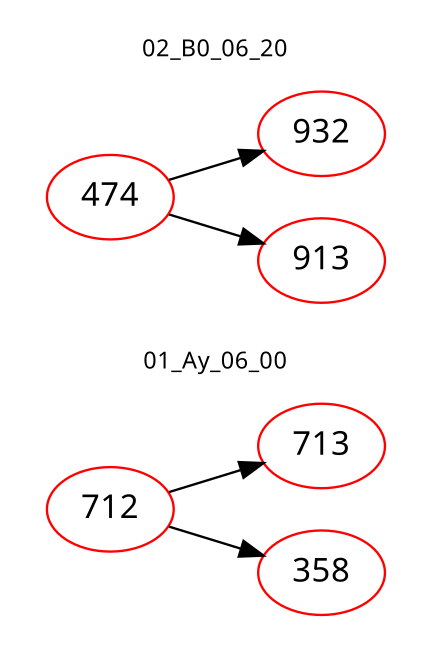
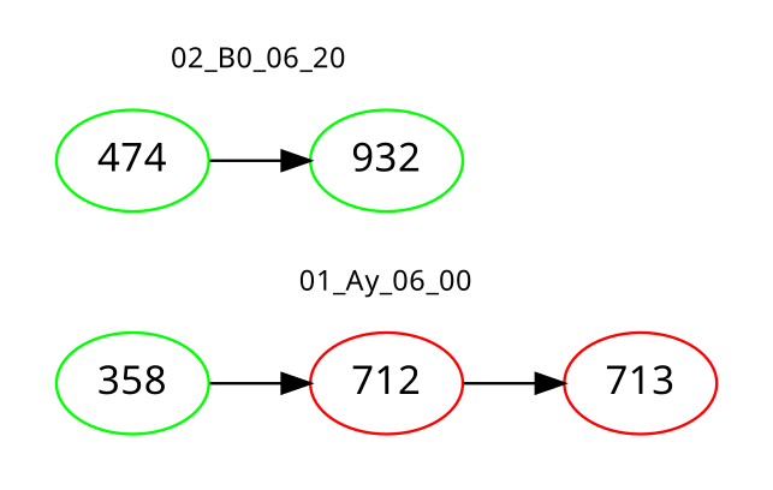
  digraph {
    fontname="Noto Sans"
    rankdir=LR
    node [color=red fontname="Noto Sans"]
    edge [color=black fontname="Noto Sans"]
-   n1 [label=358]
+   n1 [color=green label=358]
    n2 [label=712]
    n3 [label=713]
-   n4 [label=474]
-   n5 [label=913]
-   n6 [label=932]
+   n4 [color=green label=474]
+   n6 [color=green label=932]
    subgraph cluster_1 {
      color=white
      fontsize=10
      label="01_Ay_06_00"
      n1
      n2
      n3
    }
    subgraph cluster_2 {
      color=white
      fontsize=10
      label="02_B0_06_20"
      n4
-     n5
      n6
    }
-   n2 -> n1
+   n1 -> n2
    n2 -> n3
-   n4 -> n5
    n4 -> n6
  }
